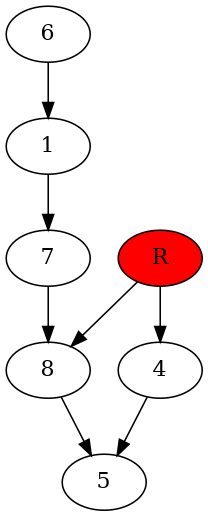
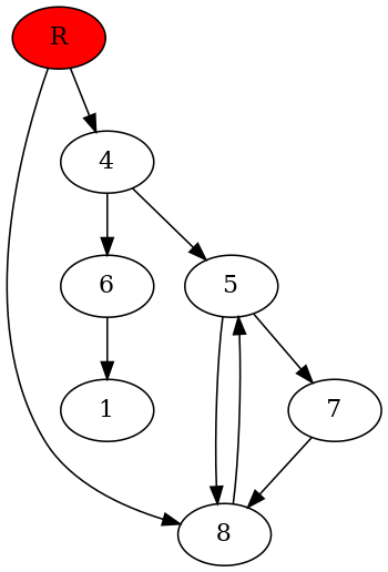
  digraph {
    1
    7
    8
    6
    4
    5
    R [fillcolor="#ff0000" style=filled]
-   1 -> 7
+   5 -> 7
    7 -> 8
    8 -> 5
    6 -> 1
+   4 -> 6
    4 -> 5
+   5 -> 8
    R -> 8
    R -> 4
  }
